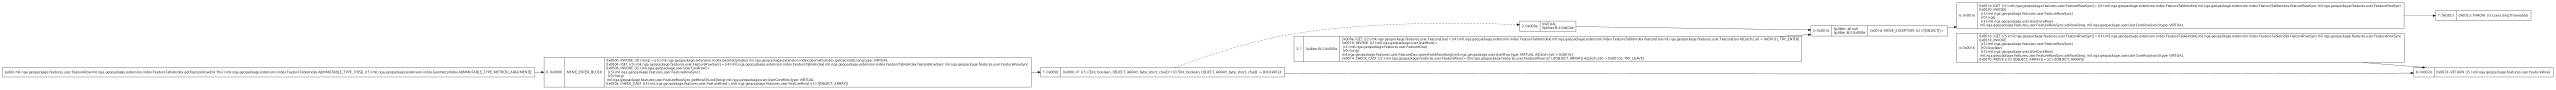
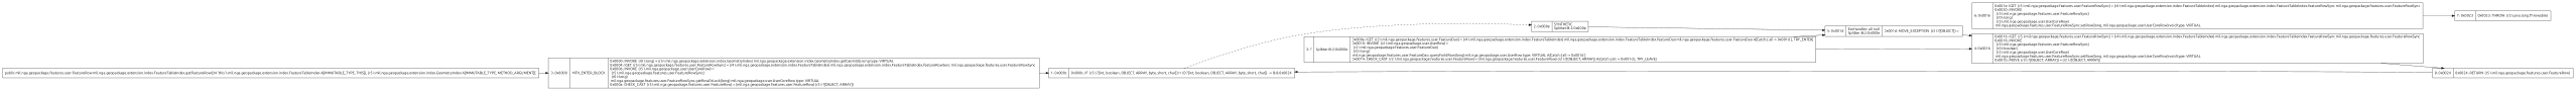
  digraph {
    fontname=Ubuntu
    rankdir=LR
    node [fontname=Ubuntu shape=record]
    edge [fontname=Ubuntu]
-   n1 [label="{0\:\ 0x0000|MOVE_ENTER_BLOCK\l|0x0000: INVOKE  (r0 I:long) = (r5 I:mil.nga.geopackage.extension.index.GeometryIndex) mil.nga.geopackage.extension.index.GeometryIndex.getGeomId():long type: VIRTUAL \l0x0004: IGET  (r5 I:mil.nga.geopackage.features.user.FeatureRowSync) = (r4 I:mil.nga.geopackage.extension.index.FeatureTableIndex) mil.nga.geopackage.extension.index.FeatureTableIndex.featureRowSync mil.nga.geopackage.features.user.FeatureRowSync \l0x0006: INVOKE  (r5 I:mil.nga.geopackage.user.UserCoreRow) = \l  (r5 I:mil.nga.geopackage.features.user.FeatureRowSync)\l  (r0 I:long)\l mil.nga.geopackage.features.user.FeatureRowSync.getRowOrLock(long):mil.nga.geopackage.user.UserCoreRow type: VIRTUAL \l0x000a: CHECK_CAST  (r5 I:mil.nga.geopackage.features.user.FeatureRow) = (mil.nga.geopackage.features.user.FeatureRow) (r5 I:?[OBJECT, ARRAY]) \l}"]
+   n1 [label="{0\:\ 0x0000|MTH_ENTER_BLOCK\l|0x0000: INVOKE  (r0 I:long) = (r5 I:mil.nga.geopackage.extension.index.GeometryIndex) mil.nga.geopackage.extension.index.GeometryIndex.getGeomId():long type: VIRTUAL \l0x0004: IGET  (r5 I:mil.nga.geopackage.features.user.FeatureRowSync) = (r4 I:mil.nga.geopackage.extension.index.FeatureTableIndex) mil.nga.geopackage.extension.index.FeatureTableIndex.featureRowSync mil.nga.geopackage.features.user.FeatureRowSync \l0x0006: INVOKE  (r5 I:mil.nga.geopackage.user.UserCoreRow) = \l  (r5 I:mil.nga.geopackage.features.user.FeatureRowSync)\l  (r0 I:long)\l mil.nga.geopackage.features.user.FeatureRowSync.getRowOrLock(long):mil.nga.geopackage.user.UserCoreRow type: VIRTUAL \l0x000a: CHECK_CAST  (r5 I:mil.nga.geopackage.features.user.FeatureRow) = (mil.nga.geopackage.features.user.FeatureRow) (r5 I:?[OBJECT, ARRAY]) \l}"]
    n2 [label="{1\:\ 0x000c|0x000c: IF  (r5 I:?[int, boolean, OBJECT, ARRAY, byte, short, char]) != (0 ?[int, boolean, OBJECT, ARRAY, byte, short, char])  \-\> B:8:0x0024 \l}"]
-   n3 [label="{2\:\ 0x000e|VIRTUAL\lSplitter:B:2:0x000e\l}"]
+   n3 [label="{2\:\ 0x000e|SYNTHETIC\lSplitter:B:2:0x000e\l}"]
    n4 [label="{8\:\ 0x0024|0x0024: RETURN  (r5 I:mil.nga.geopackage.features.user.FeatureRow) \l}"]
-   n5 [label="{5\:\ 0x001d|Splitter: all null\lSplitter:B:2:0x000e\l|0x001d: MOVE_EXCEPTION  (r2 I:?[OBJECT]) =  \l}"]
+   n5 [label="{5\:\ 0x001d|ExcHandler: all null\lSplitter:B:2:0x000e\l|0x001d: MOVE_EXCEPTION  (r2 I:?[OBJECT]) =  \l}"]
    n6 [label="{3\:\ ?|Splitter:B:2:0x000e\l|0x000e: IGET  (r2 I:mil.nga.geopackage.features.user.FeatureDao) = (r4 I:mil.nga.geopackage.extension.index.FeatureTableIndex) mil.nga.geopackage.extension.index.FeatureTableIndex.featureDao mil.nga.geopackage.features.user.FeatureDao A[Catch:\{ all \-\> 0x001d \}, TRY_ENTER]\l0x0010: INVOKE  (r2 I:mil.nga.geopackage.user.UserRow) = \l  (r2 I:mil.nga.geopackage.features.user.FeatureDao)\l  (r0 I:long)\l mil.nga.geopackage.features.user.FeatureDao.queryForIdRow(long):mil.nga.geopackage.user.UserRow type: VIRTUAL A[Catch:\{ all \-\> 0x001d \}]\l0x0014: CHECK_CAST  (r2 I:mil.nga.geopackage.features.user.FeatureRow) = (mil.nga.geopackage.features.user.FeatureRow) (r2 I:?[OBJECT, ARRAY]) A[Catch:\{ all \-\> 0x001d \}, TRY_LEAVE]\l}"]
    n7 [label="{4\:\ 0x0016|0x0016: IGET  (r5 I:mil.nga.geopackage.features.user.FeatureRowSync) = (r4 I:mil.nga.geopackage.extension.index.FeatureTableIndex) mil.nga.geopackage.extension.index.FeatureTableIndex.featureRowSync mil.nga.geopackage.features.user.FeatureRowSync \l0x0018: INVOKE  \l  (r5 I:mil.nga.geopackage.features.user.FeatureRowSync)\l  (r0 I:boolean)\l  (r2 I:mil.nga.geopackage.user.UserCoreRow)\l mil.nga.geopackage.features.user.FeatureRowSync.setRow(long, mil.nga.geopackage.user.UserCoreRow):void type: VIRTUAL \l0x001b: MOVE  (r5 I:?[OBJECT, ARRAY]) = (r2 I:?[OBJECT, ARRAY]) \l}"]
-   n8 [label="{6\:\ 0x001e|0x001e: IGET  (r3 I:mil.nga.geopackage.features.user.FeatureRowSync) = (r4 I:mil.nga.geopackage.extension.index.FeatureTableIndex) mil.nga.geopackage.extension.index.FeatureTableIndex.featureRowSync mil.nga.geopackage.features.user.FeatureRowSync \l0x0020: INVOKE  \l  (r3 I:mil.nga.geopackage.features.user.FeatureRowSync)\l  (r0 I:nga)\l  (r5 I:mil.nga.geopackage.user.UserCoreRow)\l mil.nga.geopackage.features.user.FeatureRowSync.setRow(long, mil.nga.geopackage.user.UserCoreRow):void type: VIRTUAL \l}"]
+   n8 [label="{6\:\ 0x001e|0x001e: IGET  (r3 I:mil.nga.geopackage.features.user.FeatureRowSync) = (r4 I:mil.nga.geopackage.extension.index.FeatureTableIndex) mil.nga.geopackage.extension.index.FeatureTableIndex.featureRowSync mil.nga.geopackage.features.user.FeatureRowSync \l0x0020: INVOKE  \l  (r3 I:mil.nga.geopackage.features.user.FeatureRowSync)\l  (r0 I:long)\l  (r5 I:mil.nga.geopackage.user.UserCoreRow)\l mil.nga.geopackage.features.user.FeatureRowSync.setRow(long, mil.nga.geopackage.user.UserCoreRow):void type: VIRTUAL \l}"]
    n9 [label="{7\:\ 0x0023|0x0023: THROW  (r2 I:java.lang.Throwable) \l}"]
    n10 [label="{public mil.nga.geopackage.features.user.FeatureRow mil.nga.geopackage.extension.index.FeatureTableIndex.getFeatureRow((r4 'this' I:mil.nga.geopackage.extension.index.FeatureTableIndex A[IMMUTABLE_TYPE, THIS]), (r5 I:mil.nga.geopackage.extension.index.GeometryIndex A[IMMUTABLE_TYPE, METHOD_ARGUMENT])) }"]
    n1 -> n2
    n2 -> n3 [style=dashed]
-   n2 -> n4
+   n4 -> n2
    n3 -> n5
-   n5 -> n8
+   n5 -> n7
    n6 -> n5
+   n6 -> n7
    n7 -> n4
    n8 -> n9
    n10 -> n1
  }
